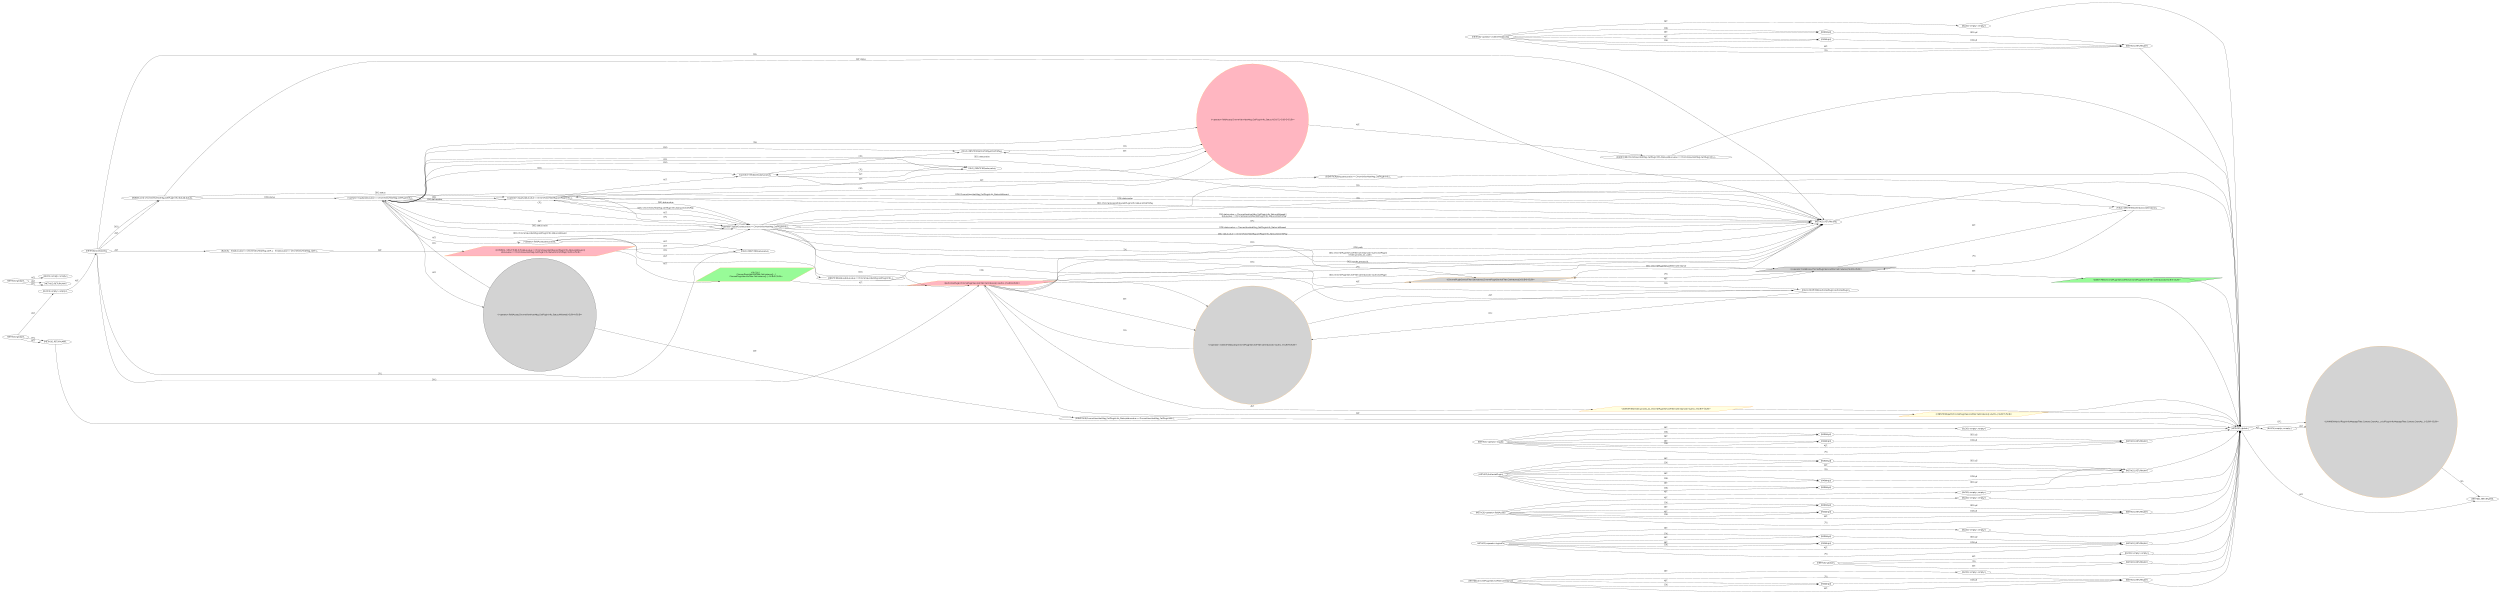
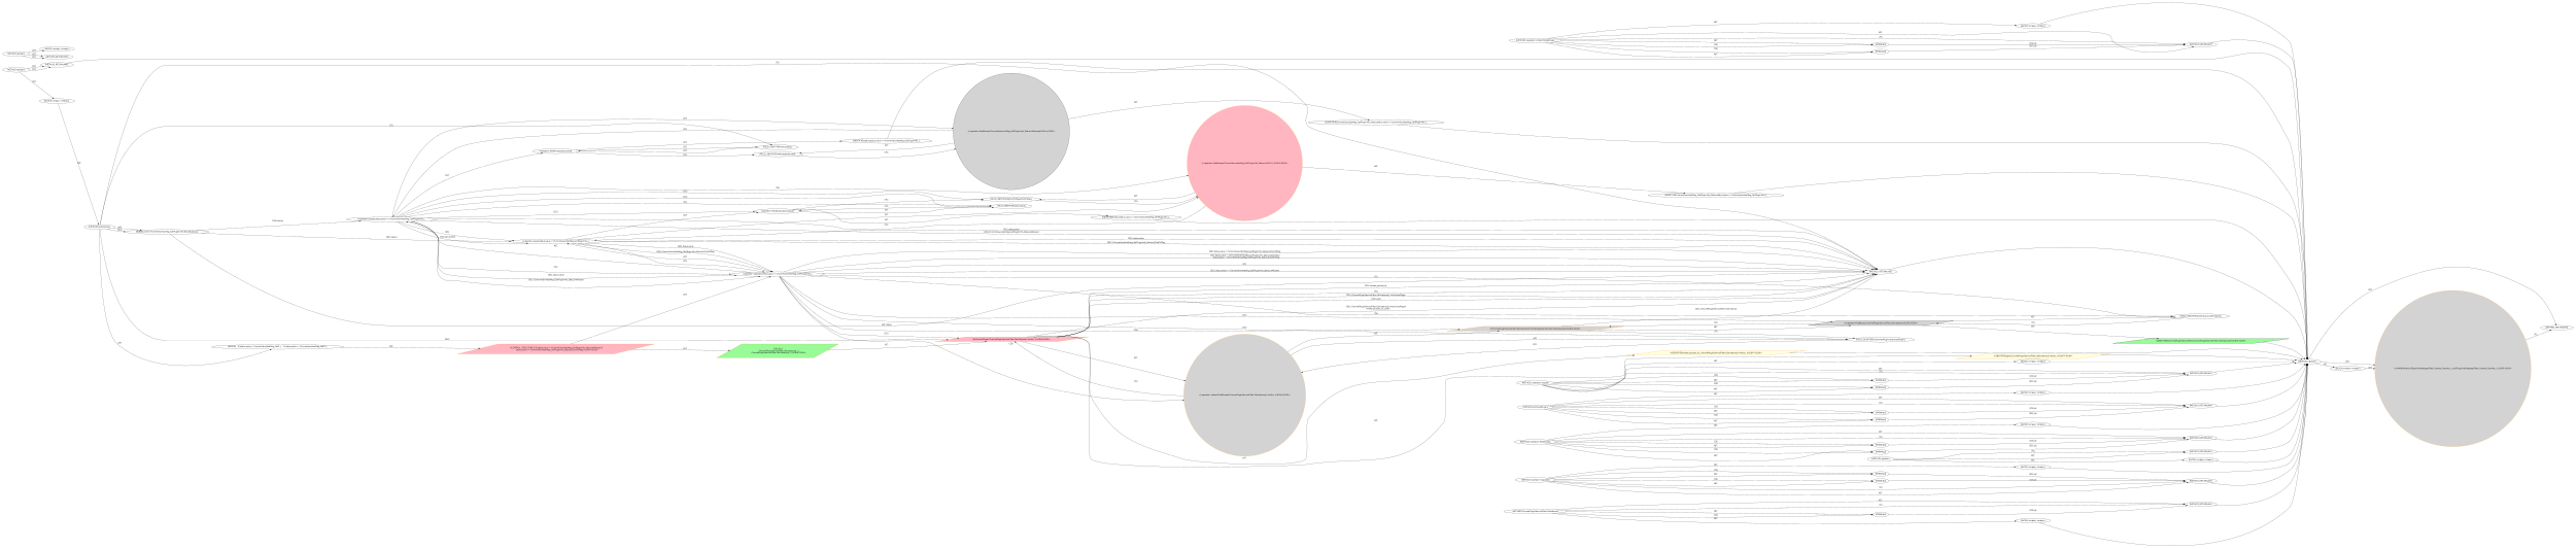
  digraph {
    fontname=Montserrat
    rankdir=LR
    node [fontname=Montserrat]
    edge [fontname=Montserrat]
    n1 [label=<(METHOD,&lt;operator&gt;.indirectFieldAccess)>]
    n2 [label=<(PARAM,p1)>]
    n3 [label=<(PARAM,p2)>]
    n4 [label=<(BLOCK,&lt;empty&gt;,&lt;empty&gt;)>]
    n5 [label=<(METHOD_RETURN,ANY)>]
    n6 [label=<(METHOD,&lt;global&gt;)<SUB>1</SUB>>]
    n7 [label=<(BLOCK,&lt;empty&gt;,&lt;empty&gt;)<SUB>1</SUB>>]
    n8 [color=darkorange fillcolor=lightgrey label="<(UNKNOWN,void PluginInfoMessageFilter::Context::GrantAcc...,void PluginInfoMessageFilter::Context::GrantAcc...)<SUB>1</SUB>>" shape=circle style=filled]
    n9 [label=<(METHOD_RETURN,ANY)<SUB>1</SUB>>]
    n10 [label=<(METHOD,&lt;global&gt;)<SUB>1</SUB>>]
    n11 [label=<(BLOCK,&lt;empty&gt;,&lt;empty&gt;)<SUB>1</SUB>>]
    n12 [label=<(METHOD_RETURN,ANY)<SUB>1</SUB>>]
    n13 [label=<(METHOD,GrantAccess)<SUB>1</SUB>>]
    n14 [label=<(PARAM,const ChromeViewHostMsg_GetPluginInfo_Status&amp; status)<SUB>2</SUB>>]
    n15 [label=<(BLOCK,{    if (status.value == ChromeViewHostMsg_GetP...,{    if (status.value == ChromeViewHostMsg_GetP...)<SUB>3</SUB>>]
    n16 [label=<(FIELD_IDENTIFIER,value,value)<SUB>4</SUB>>]
    n17 [color=darkorange fillcolor=lightpink label="<(AuthorizePlugin,ChromePluginServiceFilter::GetInstance()-&gt;Autho...)<SUB>6</SUB>>" shape=parallelogram style=filled]
    n18 [label=<(METHOD_RETURN,void)<SUB>1</SUB>>]
    n19 [label=<(&lt;operator&gt;.equals,status.value == ChromeViewHostMsg_GetPluginInfo...)<SUB>4</SUB>>]
    n20 [label=<(&lt;operator&gt;.equals,status.value == ChromeViewHostMsg_GetPluginInfo...)<SUB>5</SUB>>]
    n21 [color=darkorange fillcolor=lightpink label="<(CONTROL_STRUCTURE,IF,if (status.value == ChromeViewHostMsg_GetPluginInfo_Status::kAllowed ||\n      status.value == ChromeViewHostMsg_GetPluginInfo_Status::kClickToPlay))<SUB>4</SUB>>" shape=parallelogram style=filled]
    n22 [label=<(&lt;operator&gt;.fieldAccess,status.value)<SUB>4</SUB>>]
    n23 [color=darkorange fillcolor=lightgrey label="<(&lt;operator&gt;.indirectFieldAccess,ChromePluginServiceFilter::GetInstance()-&gt;Autho...)<SUB>6</SUB>>" shape=circle style=filled]
    n24 [color=darkorange fillcolor=lightyellow label="<(IDENTIFIER,render_process_id_,ChromePluginServiceFilter::GetInstance()-&gt;Autho...)<SUB>7</SUB>>" shape=parallelogram style=filled]
    n25 [color=darkorange fillcolor=lightyellow label="<(IDENTIFIER,path,ChromePluginServiceFilter::GetInstance()-&gt;Autho...)<SUB>7</SUB>>" shape=parallelogram style=filled]
    n26 [label=<(&lt;operator&gt;.logicalOr,status.value == ChromeViewHostMsg_GetPluginInfo...)<SUB>4</SUB>>]
    n27 [color=black fillcolor=lightgrey label="<(&lt;operator&gt;.fieldAccess,ChromeViewHostMsg_GetPluginInfo_Status::kAllowed)<SUB>4</SUB>>" shape=circle style=filled]
    n28 [label=<(&lt;operator&gt;.fieldAccess,status.value)<SUB>5</SUB>>]
    n29 [label=<(FIELD_IDENTIFIER,value,value)<SUB>5</SUB>>]
    n30 [color=darkorange fillcolor=lightpink label="<(&lt;operator&gt;.fieldAccess,ChromeViewHostMsg_GetPluginInfo_Status::kClickT...)<SUB>5</SUB>>" shape=circle style=filled]
    n31 [label=<(FIELD_IDENTIFIER,kClickToPlay,kClickToPlay)<SUB>5</SUB>>]
    n32 [color=darkorange fillcolor=palegreen label="<(BLOCK,{\n    ChromePluginServiceFilter::GetInstance()-...,{\n    ChromePluginServiceFilter::GetInstance()-...)<SUB>5</SUB>>" shape=parallelogram style=filled]
    n33 [color=darkorange fillcolor=lightgrey label="<(ChromePluginServiceFilter.GetInstance,ChromePluginServiceFilter::GetInstance())<SUB>6</SUB>>" shape=parallelogram style=filled]
    n34 [color=black fillcolor=lightgrey label="<(&lt;operator&gt;.fieldAccess,ChromePluginServiceFilter::GetInstance)<SUB>6</SUB>>" shape=parallelogram style=filled]
    n35 [label=<(FIELD_IDENTIFIER,GetInstance,GetInstance)<SUB>6</SUB>>]
    n36 [label=<(FIELD_IDENTIFIER,AuthorizePlugin,AuthorizePlugin)<SUB>6</SUB>>]
    n37 [color=black fillcolor=palegreen label="<(IDENTIFIER,ChromePluginServiceFilter,ChromePluginServiceFilter::GetInstance())<SUB>6</SUB>>" shape=parallelogram style=filled]
    n38 [label=<(IDENTIFIER,status,status.value == ChromeViewHostMsg_GetPluginInfo...)<SUB>4</SUB>>]
+   n39 [label=<(FIELD_IDENTIFIER,kAllowed,kAllowed)<SUB>4</SUB>>]
    n40 [label=<(IDENTIFIER,ChromeViewHostMsg_GetPluginInfo_Status,status.value == ChromeViewHostMsg_GetPluginInfo...)<SUB>4</SUB>>]
    n41 [label=<(IDENTIFIER,status,status.value == ChromeViewHostMsg_GetPluginInfo...)<SUB>5</SUB>>]
    n42 [label=<(IDENTIFIER,ChromeViewHostMsg_GetPluginInfo_Status,status.value == ChromeViewHostMsg_GetPluginInfo...)<SUB>5</SUB>>]
    n43 [label=<(METHOD,&lt;operator&gt;.equals)>]
    n44 [label=<(PARAM,p1)>]
    n45 [label=<(PARAM,p2)>]
    n46 [label=<(BLOCK,&lt;empty&gt;,&lt;empty&gt;)>]
    n47 [label=<(METHOD_RETURN,ANY)>]
    n48 [label=<(METHOD,AuthorizePlugin)>]
    n49 [label=<(PARAM,p1)>]
    n50 [label=<(PARAM,p2)>]
-   n51 [label=<(PARAM,p3)>]
    n52 [label=<(BLOCK,&lt;empty&gt;,&lt;empty&gt;)>]
    n53 [label=<(METHOD_RETURN,ANY)>]
    n54 [label=<(METHOD,&lt;operator&gt;.fieldAccess)>]
    n55 [label=<(PARAM,p1)>]
    n56 [label=<(PARAM,p2)>]
    n57 [label=<(BLOCK,&lt;empty&gt;,&lt;empty&gt;)>]
    n58 [label=<(METHOD_RETURN,ANY)>]
    n59 [label=<(METHOD,&lt;operator&gt;.logicalOr)>]
    n60 [label=<(PARAM,p1)>]
    n61 [label=<(PARAM,p2)>]
    n62 [label=<(BLOCK,&lt;empty&gt;,&lt;empty&gt;)>]
    n63 [label=<(METHOD_RETURN,ANY)>]
    n64 [label=<(METHOD,&lt;global&gt;)<SUB>1</SUB>>]
    n65 [label=<(BLOCK,&lt;empty&gt;,&lt;empty&gt;)>]
    n66 [label=<(METHOD_RETURN,ANY)>]
    n67 [label=<(METHOD,ChromePluginServiceFilter.GetInstance)>]
    n68 [label=<(PARAM,p1)>]
    n69 [label=<(BLOCK,&lt;empty&gt;,&lt;empty&gt;)>]
    n70 [label=<(METHOD_RETURN,ANY)>]
    n71 [label=<(METHOD,&lt;global&gt;)<SUB>1</SUB>>]
    n72 [label=<(BLOCK,&lt;empty&gt;,&lt;empty&gt;)>]
    n73 [label=<(METHOD_RETURN,ANY)>]
    n1 -> n2 [label="AST: "]
    n1 -> n2 [label="DDG: "]
    n1 -> n3 [label="AST: "]
    n1 -> n3 [label="DDG: "]
    n1 -> n4 [label="AST: "]
    n1 -> n5 [label="AST: "]
    n1 -> n5 [label="CFG: "]
    n2 -> n5 [label="DDG: p1"]
    n3 -> n5 [label="DDG: p2"]
    n4 -> n6
    n5 -> n6
    n6 -> n7 [label="AST: "]
    n6 -> n8 [label="CFG: "]
    n6 -> n9 [label="AST: "]
    n7 -> n8 [label="AST: "]
    n8 -> n9 [label="CFG: "]
    n10 -> n11 [label="AST: "]
    n10 -> n12 [label="AST: "]
    n10 -> n12 [label="CFG: "]
    n11 -> n13 [label="AST: "]
    n12 -> n6
    n13 -> n14 [label="AST: "]
    n13 -> n14 [label="DDG: "]
    n13 -> n15 [label="AST: "]
    n13 -> n16 [label="CFG: "]
    n13 -> n17 [label="DDG: "]
    n13 -> n18 [label="CFG: "]
    n14 -> n18 [label="AST: status"]
    n14 -> n19 [label="DDG: status"]
    n14 -> n20 [label="DDG: status"]
    n15 -> n21 [label="AST: "]
    n16 -> n22 [label="CFG: "]
    n17 -> n18 [label="CFG: "]
    n17 -> n18 [label="DDG: ChromePluginServiceFilter::GetInstance()-&gt;AuthorizePlugin"]
    n17 -> n18 [label="DDG: path"]
    n17 -> n18 [label="DDG: ChromePluginServiceFilter::GetInstance()-&gt;AuthorizePlugin(\n        render_process_id_, path)"]
    n17 -> n18 [label="DDG: render_process_id_"]
    n17 -> n23 [label="AST: "]
    n17 -> n24 [label="AST: "]
    n17 -> n25 [label="AST: "]
    n18 -> n6
    n19 -> n18 [label="DDG: status.value"]
    n19 -> n18 [label="DDG: ChromeViewHostMsg_GetPluginInfo_Status::kAllowed"]
    n19 -> n20 [label="DDG: status.value"]
    n19 -> n20 [label="CDG: "]
    n19 -> n22 [label="AST: "]
    n19 -> n26 [label="CFG: "]
    n19 -> n26 [label="DDG: status.value"]
    n19 -> n26 [label="DDG: ChromeViewHostMsg_GetPluginInfo_Status::kAllowed"]
    n19 -> n27 [label="AST: "]
    n19 -> n28 [label="CDG: "]
    n19 -> n29 [label="CFG: "]
    n19 -> n29 [label="CDG: "]
    n19 -> n30 [label="CDG: "]
    n19 -> n31 [label="CDG: "]
    n20 -> n18 [label="DDG: status.value"]
    n20 -> n18 [label="DDG: ChromeViewHostMsg_GetPluginInfo_Status::kClickToPlay"]
    n20 -> n26 [label="CFG: "]
    n20 -> n26 [label="DDG: status.value"]
    n20 -> n26 [label="DDG: ChromeViewHostMsg_GetPluginInfo_Status::kClickToPlay"]
    n20 -> n28 [label="AST: "]
    n20 -> n30 [label="AST: "]
    n21 -> n26 [label="AST: "]
    n21 -> n32 [label="AST: "]
    n22 -> n16 [label="AST: "]
    n22 -> n38 [label="AST: "]
+   n22 -> n39 [label="CFG: "]
    n23 -> n17 [label="CFG: "]
    n23 -> n33 [label="AST: "]
    n23 -> n36 [label="AST: "]
    n24 -> n6
    n25 -> n6
    n26 -> n17 [label="CDG: "]
    n26 -> n18 [label="CFG: "]
    n26 -> n18 [label="DDG: status.value == ChromeViewHostMsg_GetPluginInfo_Status::kAllowed"]
    n26 -> n18 [label="DDG: status.value == ChromeViewHostMsg_GetPluginInfo_Status::kClickToPlay"]
    n26 -> n18 [label="DDG: status.value == ChromeViewHostMsg_GetPluginInfo_Status::kAllowed ||\n      status.value == ChromeViewHostMsg_GetPluginInfo_Status::kClickToPlay"]
    n26 -> n19 [label="AST: "]
    n26 -> n20 [label="AST: "]
    n26 -> n23 [label="CDG: "]
    n26 -> n33 [label="CDG: "]
    n26 -> n34 [label="CDG: "]
    n26 -> n35 [label="CFG: "]
    n26 -> n35 [label="CDG: "]
    n26 -> n36 [label="CDG: "]
    n27 -> n19 [label="CFG: "]
+   n27 -> n39 [label="AST: "]
    n27 -> n40 [label="AST: "]
    n28 -> n29 [label="AST: "]
    n28 -> n31 [label="CFG: "]
    n28 -> n41 [label="AST: "]
    n29 -> n28 [label="CFG: "]
    n30 -> n20 [label="CFG: "]
    n30 -> n31 [label="AST: "]
    n30 -> n42 [label="AST: "]
    n31 -> n30 [label="CFG: "]
    n32 -> n17 [label="AST: "]
    n33 -> n18 [label="DDG: ChromePluginServiceFilter::GetInstance"]
    n33 -> n34 [label="AST: "]
    n33 -> n36 [label="CFG: "]
    n34 -> n33 [label="CFG: "]
    n34 -> n35 [label="AST: "]
    n34 -> n37 [label="AST: "]
    n35 -> n34 [label="CFG: "]
    n36 -> n23 [label="CFG: "]
    n37 -> n6
    n38 -> n6
+   n39 -> n27 [label="CFG: "]
    n40 -> n6
    n41 -> n6
    n42 -> n6
    n43 -> n44 [label="AST: "]
    n43 -> n44 [label="DDG: "]
    n43 -> n45 [label="AST: "]
    n43 -> n45 [label="DDG: "]
    n43 -> n46 [label="AST: "]
    n43 -> n47 [label="AST: "]
    n43 -> n47 [label="CFG: "]
    n44 -> n47 [label="DDG: p1"]
    n45 -> n47 [label="DDG: p2"]
    n46 -> n6
    n47 -> n6
    n48 -> n49 [label="AST: "]
    n48 -> n49 [label="DDG: "]
    n48 -> n50 [label="AST: "]
    n48 -> n50 [label="DDG: "]
-   n48 -> n51 [label="AST: "]
-   n48 -> n51 [label="DDG: "]
    n48 -> n52 [label="AST: "]
    n48 -> n53 [label="AST: "]
    n48 -> n53 [label="CFG: "]
    n49 -> n53 [label="DDG: p1"]
    n50 -> n53 [label="DDG: p2"]
-   n51 -> n53 [label="DDG: p3"]
    n52 -> n6
    n53 -> n6
    n54 -> n55 [label="AST: "]
    n54 -> n55 [label="DDG: "]
    n54 -> n56 [label="AST: "]
    n54 -> n56 [label="DDG: "]
    n54 -> n57 [label="AST: "]
    n54 -> n58 [label="AST: "]
    n54 -> n58 [label="CFG: "]
    n55 -> n58 [label="DDG: p1"]
    n56 -> n58 [label="DDG: p2"]
    n57 -> n6
    n58 -> n6
    n59 -> n60 [label="AST: "]
    n59 -> n60 [label="DDG: "]
    n59 -> n61 [label="AST: "]
    n59 -> n61 [label="DDG: "]
    n59 -> n62 [label="AST: "]
    n59 -> n63 [label="AST: "]
    n59 -> n63 [label="CFG: "]
    n60 -> n63 [label="DDG: p1"]
    n61 -> n63 [label="DDG: p2"]
    n62 -> n6
    n63 -> n6
    n64 -> n65 [label="AST: "]
    n64 -> n66 [label="AST: "]
    n64 -> n66 [label="CFG: "]
    n65 -> n6
    n66 -> n6
    n67 -> n68 [label="AST: "]
    n67 -> n68 [label="DDG: "]
    n67 -> n69 [label="AST: "]
    n67 -> n70 [label="AST: "]
    n67 -> n70 [label="CFG: "]
    n68 -> n70 [label="DDG: p1"]
    n69 -> n6
    n70 -> n6
    n71 -> n72 [label="AST: "]
    n71 -> n73 [label="AST: "]
    n71 -> n73 [label="CFG: "]
  }
